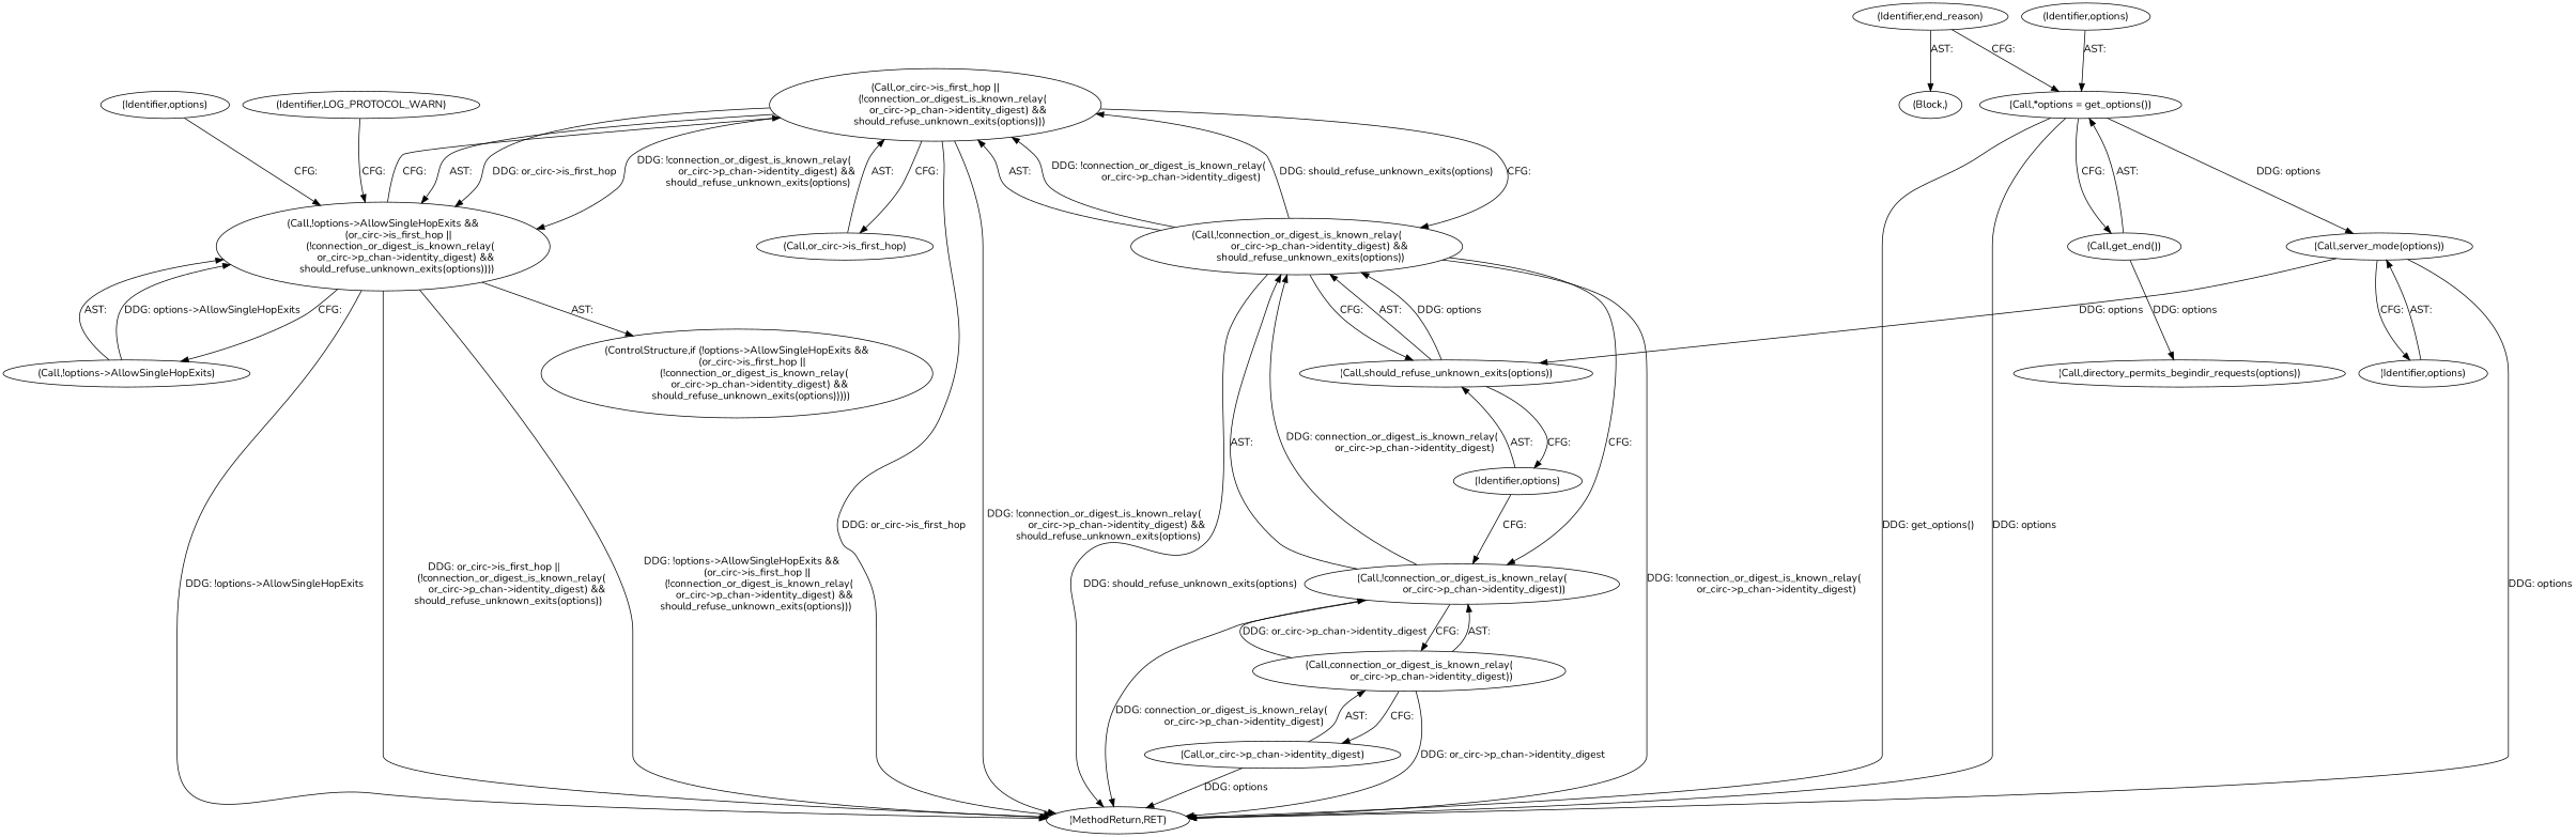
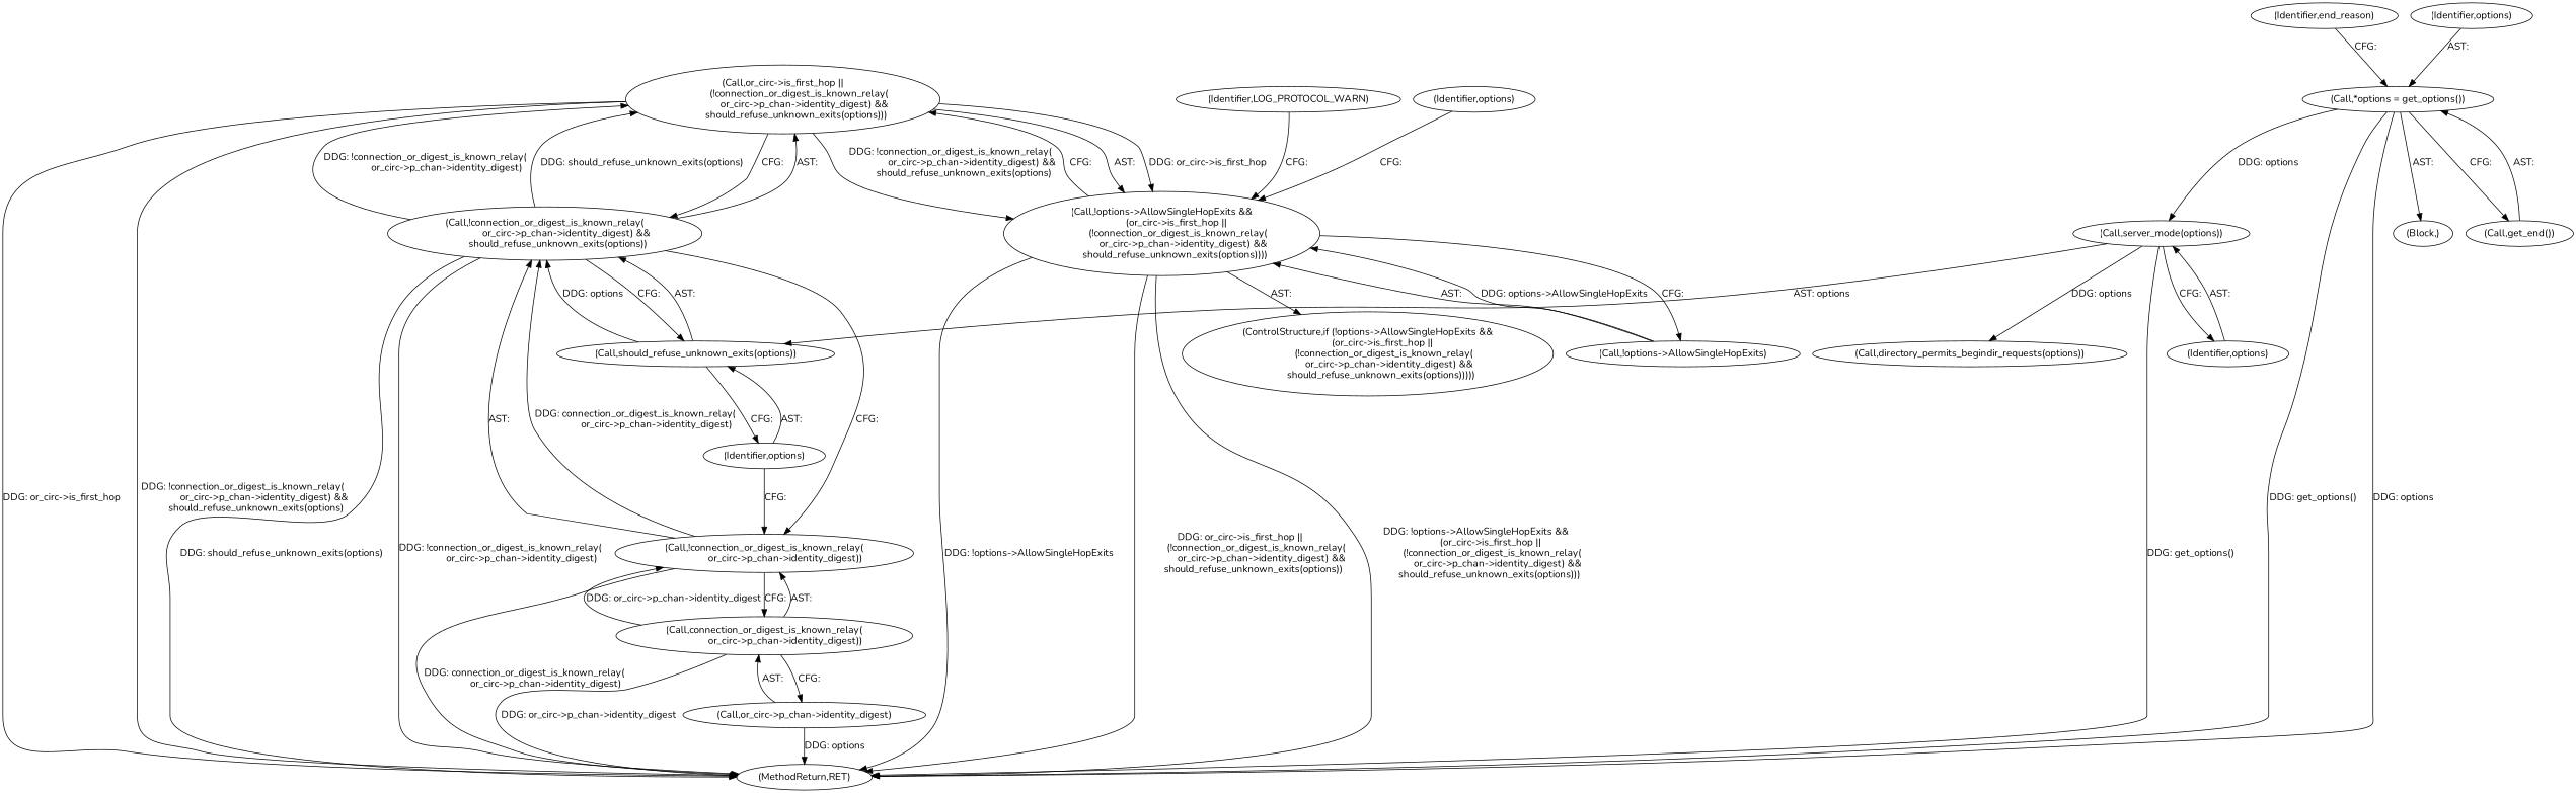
  digraph {
    fontname=Nunito
    node [fontname=Nunito]
    edge [fontname=Nunito]
    n1 [label="(Call,or_circ->is_first_hop ||\n            (!connection_or_digest_is_known_relay(\n                or_circ->p_chan->identity_digest) &&\n          should_refuse_unknown_exits(options)))"]
    n2 [label="(Call,!connection_or_digest_is_known_relay(\n                or_circ->p_chan->identity_digest) &&\n          should_refuse_unknown_exits(options))"]
    n3 [label="(Call,!options->AllowSingleHopExits &&\n           (or_circ->is_first_hop ||\n            (!connection_or_digest_is_known_relay(\n                or_circ->p_chan->identity_digest) &&\n          should_refuse_unknown_exits(options))))"]
    n4 [label="(MethodReturn,RET)"]
-   n5 [label="(Call,or_circ->is_first_hop)"]
    n6 [label="(Call,!connection_or_digest_is_known_relay(\n                or_circ->p_chan->identity_digest))"]
    n7 [label="(Call,should_refuse_unknown_exits(options))"]
    n8 [label="(ControlStructure,if (!options->AllowSingleHopExits &&\n           (or_circ->is_first_hop ||\n            (!connection_or_digest_is_known_relay(\n                or_circ->p_chan->identity_digest) &&\n          should_refuse_unknown_exits(options)))))"]
    n9 [label="(Call,!options->AllowSingleHopExits)"]
    n10 [label="(Call,connection_or_digest_is_known_relay(\n                or_circ->p_chan->identity_digest))"]
    n11 [label="(Identifier,options)"]
    n12 [label="(Call,or_circ->p_chan->identity_digest)"]
    n13 [label="(Call,server_mode(options))"]
    n14 [label="(Identifier,options)"]
    n15 [label="(Call,directory_permits_begindir_requests(options))"]
    n16 [label="(Call,*options = get_options())"]
    n17 [label="(Block,)"]
    n18 [label="(Call,get_end())"]
    n19 [label="(Identifier,LOG_PROTOCOL_WARN)"]
    n20 [label="(Identifier,end_reason)"]
    n21 [label="(Identifier,options)"]
    n22 [label="(Identifier,options)"]
    n1 -> n2 [label="CFG: "]
    n1 -> n3 [label="AST: "]
    n1 -> n3 [label="DDG: or_circ->is_first_hop"]
    n1 -> n3 [label="DDG: !connection_or_digest_is_known_relay(\n                or_circ->p_chan->identity_digest) &&\n          should_refuse_unknown_exits(options)"]
    n1 -> n4 [label="DDG: or_circ->is_first_hop"]
    n1 -> n4 [label="DDG: !connection_or_digest_is_known_relay(\n                or_circ->p_chan->identity_digest) &&\n          should_refuse_unknown_exits(options)"]
-   n1 -> n5 [label="CFG: "]
    n2 -> n1 [label="AST: "]
    n2 -> n1 [label="DDG: !connection_or_digest_is_known_relay(\n                or_circ->p_chan->identity_digest)"]
    n2 -> n1 [label="DDG: should_refuse_unknown_exits(options)"]
    n2 -> n4 [label="DDG: !connection_or_digest_is_known_relay(\n                or_circ->p_chan->identity_digest)"]
    n2 -> n4 [label="DDG: should_refuse_unknown_exits(options)"]
    n2 -> n6 [label="CFG: "]
    n2 -> n7 [label="CFG: "]
    n3 -> n1 [label="CFG: "]
    n3 -> n4 [label="DDG: !options->AllowSingleHopExits &&\n           (or_circ->is_first_hop ||\n            (!connection_or_digest_is_known_relay(\n                or_circ->p_chan->identity_digest) &&\n          should_refuse_unknown_exits(options)))"]
    n3 -> n4 [label="DDG: !options->AllowSingleHopExits"]
    n3 -> n4 [label="DDG: or_circ->is_first_hop ||\n            (!connection_or_digest_is_known_relay(\n                or_circ->p_chan->identity_digest) &&\n          should_refuse_unknown_exits(options))"]
    n3 -> n8 [label="AST: "]
    n3 -> n9 [label="CFG: "]
-   n5 -> n1 [label="AST: "]
    n6 -> n2 [label="AST: "]
    n6 -> n2 [label="DDG: connection_or_digest_is_known_relay(\n                or_circ->p_chan->identity_digest)"]
    n6 -> n4 [label="DDG: connection_or_digest_is_known_relay(\n                or_circ->p_chan->identity_digest)"]
    n6 -> n10 [label="CFG: "]
    n7 -> n2 [label="AST: "]
    n7 -> n2 [label="DDG: options"]
    n7 -> n11 [label="CFG: "]
    n9 -> n3 [label="AST: "]
    n9 -> n3 [label="DDG: options->AllowSingleHopExits"]
    n10 -> n4 [label="DDG: or_circ->p_chan->identity_digest"]
    n10 -> n6 [label="AST: "]
    n10 -> n6 [label="DDG: or_circ->p_chan->identity_digest"]
    n10 -> n12 [label="CFG: "]
    n11 -> n6 [label="CFG: "]
    n11 -> n7 [label="AST: "]
    n12 -> n4 [label="DDG: options"]
    n12 -> n10 [label="AST: "]
-   n13 -> n4 [label="DDG: options"]
-   n13 -> n7 [label="DDG: options"]
+   n13 -> n4 [label="DDG: get_options()"]
+   n13 -> n7 [label="AST: options"]
    n13 -> n14 [label="CFG: "]
-   n18 -> n15 [label="DDG: options"]
+   n13 -> n15 [label="DDG: options"]
    n14 -> n13 [label="AST: "]
    n16 -> n4 [label="DDG: get_options()"]
    n16 -> n4 [label="DDG: options"]
    n16 -> n13 [label="DDG: options"]
-   n20 -> n17 [label="AST: "]
+   n16 -> n17 [label="AST: "]
    n16 -> n18 [label="CFG: "]
    n18 -> n16 [label="AST: "]
    n19 -> n3 [label="CFG: "]
    n20 -> n16 [label="CFG: "]
    n21 -> n16 [label="AST: "]
    n22 -> n3 [label="CFG: "]
  }
